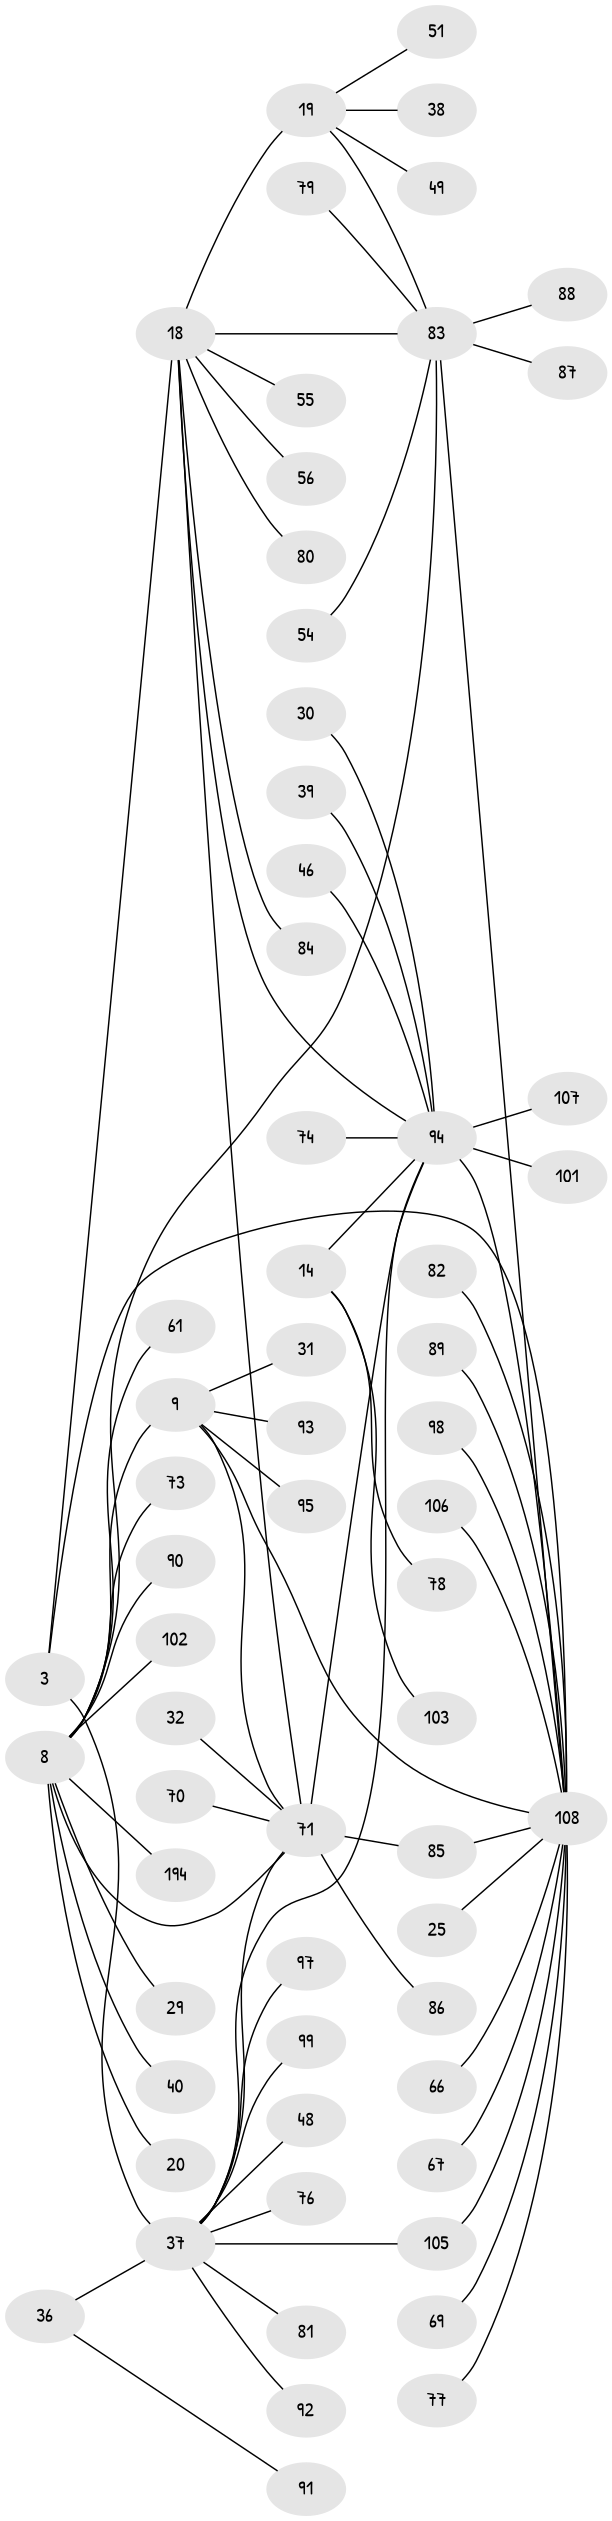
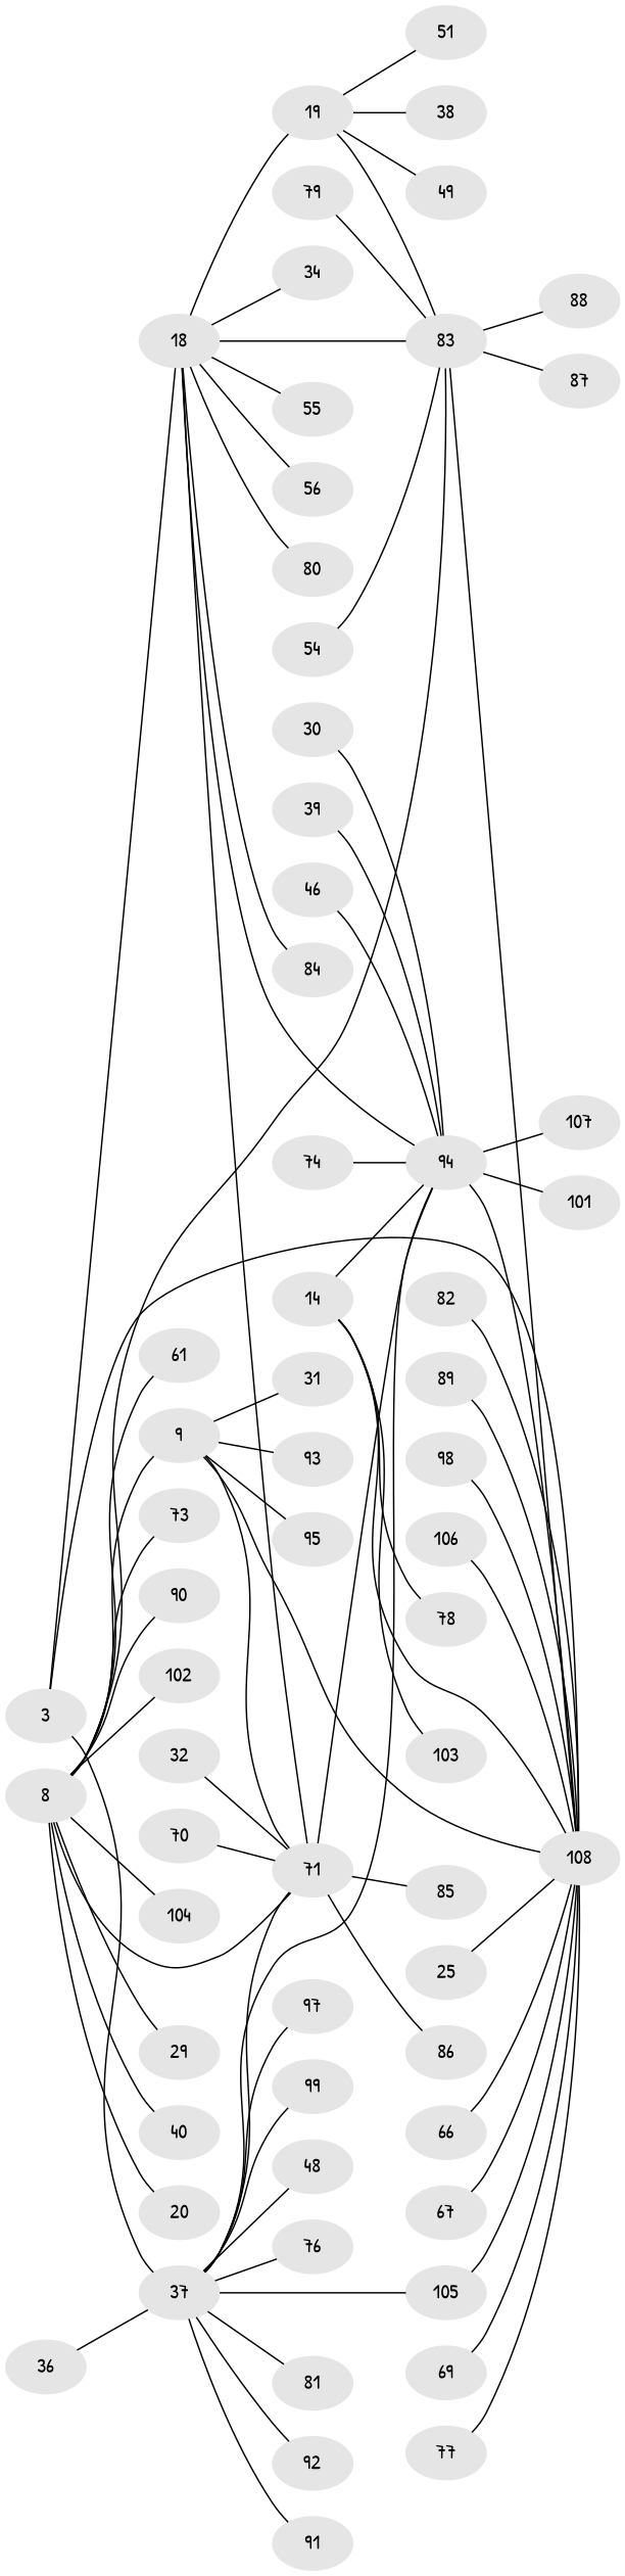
  graph {
    fontname="Patrick Hand"
    rankdir=LR
    node [color=gray90 fontname="Patrick Hand" style=filled]
    edge [fontname="Patrick Hand"]
    3 [super="+2"]
    18 [super="+16"]
    37 [super="+5+4"]
    108 [super="+41+68+64+42+44+52+58+63"]
    71 [super="+10"]
    83 [super="+45+20+26+27+33"]
    94 [super="+50+65+15"]
    19 [super="+17"]
+   34
    55
    56
    80
    84
    48
    76
    81
    91
    92
    97
    99 [super="+96"]
    105 [super="+100"]
    8 [super="+7"]
    9 [super="+6"]
    29
    40
    n26 [label=20]
    61
    73
    90
    102
-   104 [label=194]
+   104
    31
    93
    95
    85
    86 [super="+53"]
    87
    88
    14 [super="+12"]
    78
    103
    101
    107
    38
    49
    51
    25
    30
    32
    36
    39
    46
    54
    66
    67
    69
    70
    74
    77
    79
    82
    89
    98
    106
    3 -- 18
    3 -- 37 [weight=6]
    3 -- 108 [weight=2]
    18 -- 71
    18 -- 83 [weight=3]
    18 -- 94
    18 -- 19 [weight=4]
+   18 -- 34
    18 -- 55
    18 -- 56
    18 -- 80
    18 -- 84
    37 -- 71 [weight=2]
    37 -- 94
    37 -- 48
    37 -- 76
    37 -- 81
-   36 -- 91
+   37 -- 91
    37 -- 92
    37 -- 97
    37 -- 99
    37 -- 105
    71 -- 94 [weight=2]
    71 -- 85
    71 -- 86
    83 -- 108
    83 -- 87
    83 -- 88
    94 -- 108
    94 -- 101
    94 -- 107
    19 -- 83 [weight=2]
    19 -- 38
    19 -- 49
    19 -- 51
    105 -- 108
    8 -- 71 [weight=2]
    8 -- 83
    8 -- 9 [weight=4]
    8 -- 29
    8 -- 40
    8 -- n26
    8 -- 61
    8 -- 73
    8 -- 90
    8 -- 102
    8 -- 104
    9 -- 108
    9 -- 71 [weight=2]
    9 -- 31
    9 -- 93
    9 -- 95
-   85 -- 108
+   14 -- 108
    14 -- 94 [weight=6]
    14 -- 78
    14 -- 103
    25 -- 108 [weight=4]
    30 -- 94
    32 -- 71
    36 -- 37
    39 -- 94
    46 -- 94
    54 -- 83
    66 -- 108
    67 -- 108
    69 -- 108
    70 -- 71
    74 -- 94
    77 -- 108
    79 -- 83
    82 -- 108
    89 -- 108
    98 -- 108
    106 -- 108
  }
